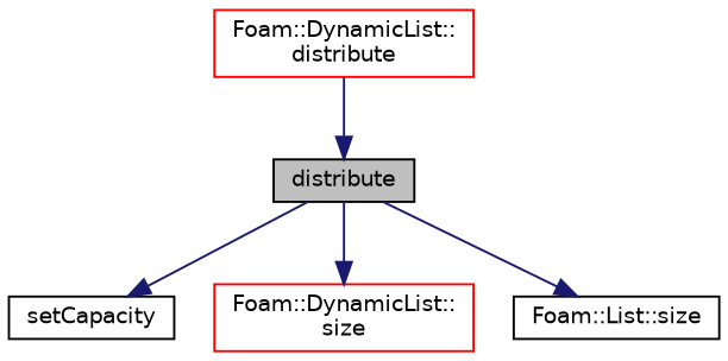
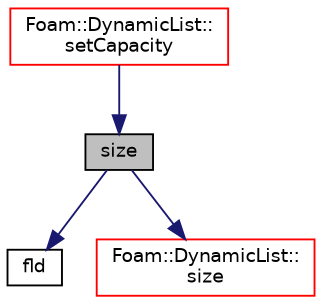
  digraph {
    rankdir=TB
    node [color=black fontname=Helvetica fontsize=10 shape=record]
    edge [color=midnightblue fontname=Helvetica fontsize=10 labelfontname=Helvetica labelfontsize=10 style=solid]
-   n1 [fillcolor=grey75 fontcolor=black height=0.2 label=distribute style=filled width=0.4]
-   n2 [height=0.2 label=setCapacity width=0.4]
+   n1 [fillcolor=grey75 fontcolor=black height=0.2 label=size style=filled width=0.4]
+   n2 [height=0.2 label=fld width=0.4]
    n3 [color=red height=0.2 label="Foam::DynamicList::\lsize" width=0.4]
-   n4 [height=0.2 label="Foam::List::size" width=0.4]
-   n5 [color=red height=0.2 label="Foam::DynamicList::\ldistribute" width=0.4]
+   n5 [color=red height=0.2 label="Foam::DynamicList::\lsetCapacity" width=0.4]
    n1 -> n2
    n1 -> n3
-   n1 -> n4
    n5 -> n1
  }
